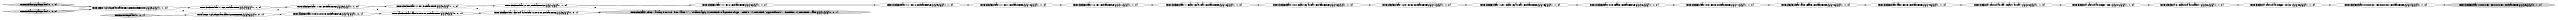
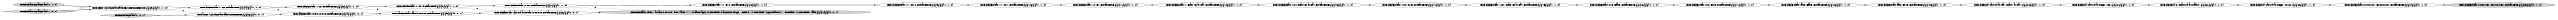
  digraph {
    rankdir=LR
    node [fillcolor=white shape=ellipse style=filled]
    edge [style=bold]
    n1 [label="tester.checkBoolean(\"false<=false\",Boolean.TRUE)@@@18@@@['1', '1', '0']"]
    n2 [label="tester.checkBoolean(\"false<=true\",Boolean.TRUE)@@@19@@@['1', '1', '0']"]
    n3 [label="tester.checkBoolean(\"true<=false\",Boolean.FALSE)@@@16@@@['1', '1', '0']"]
    n4 [label="tester.checkBoolean(\"true<=true\",Boolean.TRUE)@@@17@@@['1', '1', '0']"]
    n5 [label="tester.checkBoolean(\"1000<=cast(1e2 as real)\",Boolean.FALSE)@@@13@@@['1', '1', '0']"]
    n6 [label="tester.checkBoolean(\"1.2e1<=1e2\",Boolean.TRUE)@@@14@@@['1', '1', '0']"]
    n7 [label="tester.checkBoolean(\"1.1<=1.1\",Boolean.TRUE)@@@10@@@['1', '1', '0']"]
    n8 [label="tester.checkBoolean(\"1.2<=1\",Boolean.FALSE)@@@11@@@['1', '1', '0']"]
    n9 [label="tester.checkNull(\"cast(null as real)<=cast(1 as real)\")@@@20@@@['1', '1', '0']"]
    n10 [label="tester.checkNull(\"cast(null as integer)<=3\")@@@21@@@['1', '1', '0']"]
    n11 [label="tester.checkBoolean(\"1.2e1<=cast(1e2 as real)\",Boolean.TRUE)@@@15@@@['1', '1', '0']"]
    n12 [label="tester.checkBoolean(\"-1<=1\",Boolean.TRUE)@@@6@@@['1', '1', '0']"]
    n13 [label="tester.checkBoolean(\"cast(null as boolean) is not true\",Boolean.TRUE)@@@6@@@['0', '0', '1']"]
    n14 [label="tester.checkBoolean(\"2<=1\",Boolean.FALSE)@@@7@@@['1', '1', '0']"]
    n15 [label="tester.checkBoolean(\"1<=cast(1e2 as real)\",Boolean.TRUE)@@@12@@@['1', '1', '0']"]
-   n16 [fillcolor=lightgray label="testLessThanOrEqualOperator['0', '1', '0']" shape=diamond]
+   n16 [fillcolor=lightgray label="testLessThanOrEqualOperator['0', '1', '0']"]
    n17 [label="tester.setFor(SqlStdOperatorTable.LESS_THAN_OR_EQUAL)@@@3@@@['1', '1', '0']"]
    n18 [fillcolor=lightgray label="tester.checkFails(\"select ^'a string' is not true^ from (values (1))\",\"(?s)Cannot apply 'IS NOT TRUE' to arguments of type '<CHAR\(8\)> IS NOT TRUE'. Supported form\(s\): '<BOOLEAN> IS NOT TRUE'.*\",false)@@@7@@@['0', '0', '1']"]
    n19 [fillcolor=lightgray label="tester.checkBoolean(\"x'0A0001B0'<=x'0A0001B0'\",Boolean.TRUE)@@@25@@@['0', '1', '0']"]
    n20 [label="tester.checkBoolean(\"-1.1<=-1.2\",Boolean.FALSE)@@@9@@@['1', '1', '0']"]
    n21 [label="tester.checkBoolean(\"true is not true\",Boolean.FALSE)@@@4@@@['0', '0', '1']"]
    n22 [label="tester.checkBoolean(\"false is not true\",Boolean.TRUE)@@@5@@@['0', '0', '1']"]
    n23 [label="tester.checkBoolean(\"1.1<=1.2\",Boolean.TRUE)@@@8@@@['1', '1', '0']"]
    n24 [fillcolor=lightgray label="testLessThanOrEqualOperator['1', '0', '0']" shape=diamond]
    n25 [label="tester.checkBoolean(\"1<=1\",Boolean.TRUE)@@@5@@@['1', '1', '0']"]
    n26 [label="tester.checkNull(\"cast(null as integer)<=1.32\")@@@23@@@['1', '1', '0']"]
    n27 [label="tester.checkBoolean(\"x'0A000130'<=x'0A0001B0'\",Boolean.TRUE)@@@24@@@['0', '1', '0']"]
    n28 [label="tester.setFor(SqlStdOperatorTable.IS_NOT_TRUE)@@@3@@@['0', '0', '1']"]
    n29 [label="tester.checkNull(\"3<=cast(null as smallint)\")@@@22@@@['1', '1', '0']"]
    n30 [label="tester.checkBoolean(\"1<=2\",Boolean.TRUE)@@@4@@@['1', '1', '0']"]
    n31 [fillcolor=lightgray label="testIsNotTrueOperator['0', '0', '1']" shape=diamond]
    n1 -> n2
    n2 -> n9
    n3 -> n4
    n4 -> n1
    n5 -> n6
    n6 -> n11
    n7 -> n8
    n8 -> n15
    n9 -> n10
    n10 -> n29
    n11 -> n3
    n12 -> n13 [label=0 style=dashed]
    n12 -> n14
    n13 -> n18
    n14 -> n18 [label=0 style=dashed]
    n14 -> n23
    n15 -> n5
    n16 -> n17
    n17 -> n28 [label=0 style=dashed]
    n17 -> n30
    n20 -> n7
    n21 -> n22
    n22 -> n13
    n23 -> n20
    n24 -> n17
    n25 -> n12
    n25 -> n22 [label=0 style=dashed]
    n26 -> n27
    n27 -> n19
    n28 -> n21
    n29 -> n26
    n30 -> n21 [label=0 style=dashed]
    n30 -> n25
    n31 -> n28
  }
